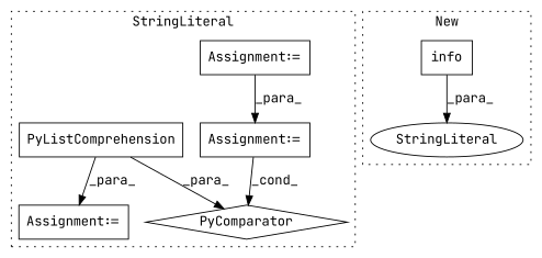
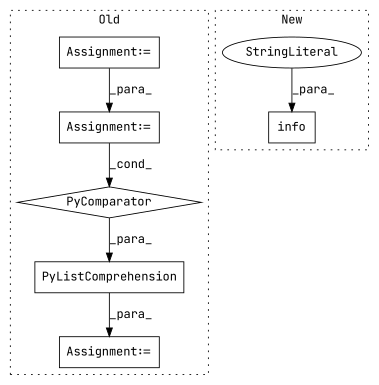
  digraph {
    fontname="JetBrains Mono"
    node [a=7 fontname="JetBrains Mono" l=30 s=1620 shape=box]
    edge [fontname="JetBrains Mono"]
    n1 [a=113 label=PyComparator shape=diamond]
    n2 [l=1 label="Assignment:=" s=1282]
    n3 [a=109 l=132 label=PyListComprehension s=1531]
    n4 [l=1 label="Assignment:=" s=1480]
    n5 [label="Assignment:="]
    n6 [a=32 l="5,1" label=info s="2101,2135"]
    n7 [a=45 l=20 label=StringLiteral s=2106 shape=ellipse]
    subgraph cluster_1 {
-     label=StringLiteral
+     label=Old
      style=dotted
      n1
      n2
      n3
      n4
      n5
    }
    subgraph cluster_2 {
      label=New
      style=dotted
      n6
      n7
    }
-   n3 -> n1 [label=_para_]
+   n1 -> n3 [label=_para_]
    n2 -> n5 [label=_para_]
    n3 -> n4 [label=_para_]
    n5 -> n1 [label=_cond_]
-   n6 -> n7 [label=_para_]
+   n7 -> n6 [label=_para_]
  }
